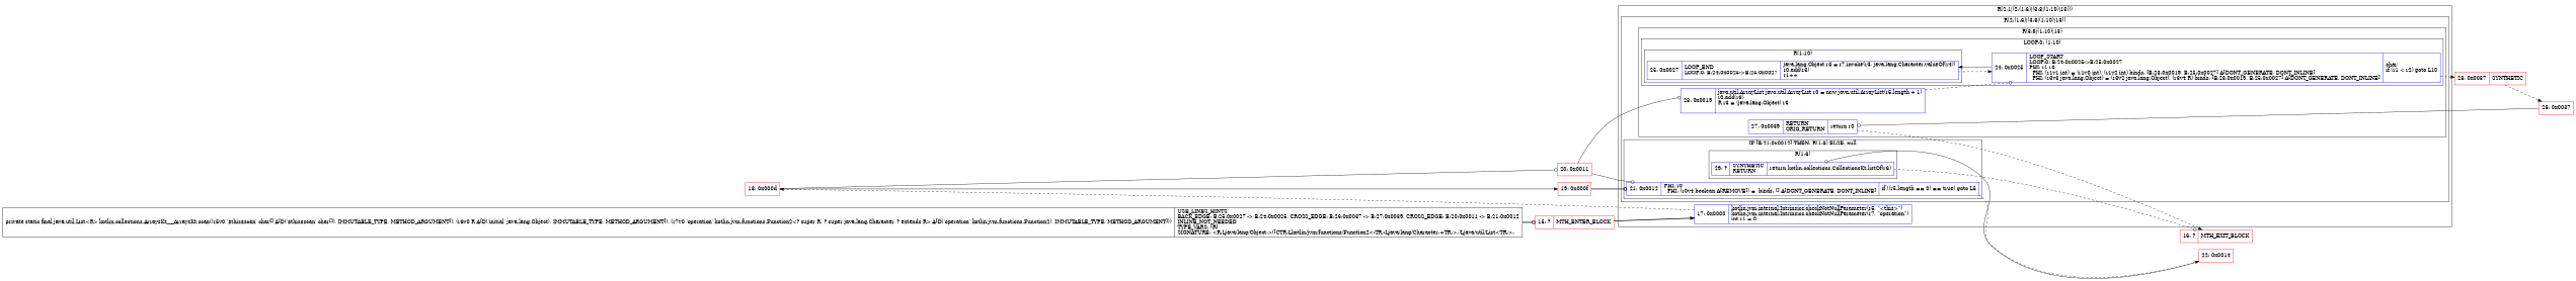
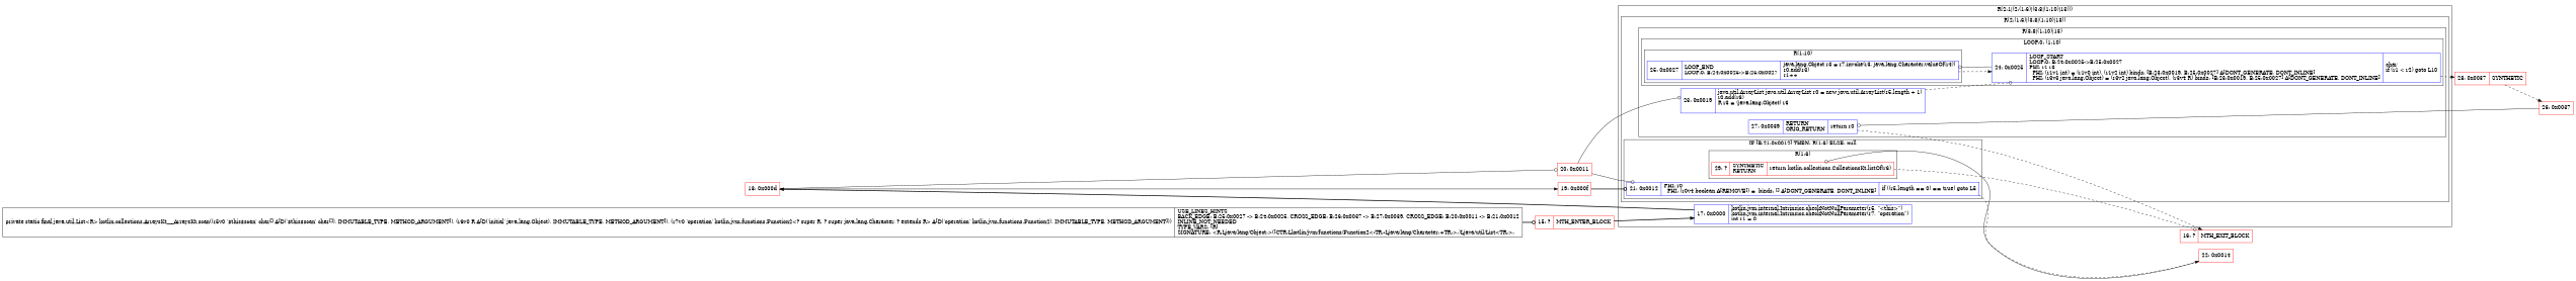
  digraph {
    rankdir=LR
    node [color=red shape=record]
    edge [arrowhead=odot style=dashed]
-   n1 [color=blue label="{29\:\ ?|SYNTHETIC\lRETURN\l|return kotlin.collections.CollectionsKt.listOf(r6)\l}"]
+   n1 [label="{29\:\ ?|SYNTHETIC\lRETURN\l|return kotlin.collections.CollectionsKt.listOf(r6)\l}"]
    n2 [color=blue label="{21\:\ 0x0012|PHI: r0 \l  PHI: (r0v4 boolean A[REMOVE]) =  binds: [] A[DONT_GENERATE, DONT_INLINE]\l|if ((r5.length == 0) == true) goto L5\l}"]
    n3 [color=blue label="{25\:\ 0x0027|LOOP_END\lLOOP:0: B:24:0x0025\-\>B:25:0x0027\l|java.lang.Object r3 = r7.invoke(r3, java.lang.Character.valueOf(r4))\lr0.add(r3)\lr1++\l}"]
    n4 [color=blue label="{24\:\ 0x0025|LOOP_START\lLOOP:0: B:24:0x0025\-\>B:25:0x0027\lPHI: r1 r3 \l  PHI: (r1v1 int) = (r1v0 int), (r1v2 int) binds: [B:23:0x0019, B:25:0x0027] A[DONT_GENERATE, DONT_INLINE]\l  PHI: (r3v3 java.lang.Object) = (r3v2 java.lang.Object), (r3v4 R) binds: [B:23:0x0019, B:25:0x0027] A[DONT_GENERATE, DONT_INLINE]\l|char \lif (r1 \< r2) goto L10\l}"]
    n5 [color=blue label="{23\:\ 0x0019|java.util.ArrayList java.util.ArrayList r0 = new java.util.ArrayList(r5.length + 1)\lr0.add(r6)\lR r3 = (java.lang.Object) r6\l\l}"]
    n6 [color=blue label="{27\:\ 0x0039|RETURN\lORIG_RETURN\l|return r0\l}"]
    n7 [color=blue label="{17\:\ 0x0000|kotlin.jvm.internal.Intrinsics.checkNotNullParameter(r5, \"\<this\>\")\lkotlin.jvm.internal.Intrinsics.checkNotNullParameter(r7, \"operation\")\lint r1 = 0\l}"]
    n8 [label="{16\:\ ?|MTH_EXIT_BLOCK\l}"]
    n9 [label="{22\:\ 0x0014}"]
    n10 [label="{28\:\ 0x0037|SYNTHETIC\l}"]
    n11 [label="{18\:\ 0x000d}"]
    n12 [label="{19\:\ 0x000f}"]
    n13 [label="{20\:\ 0x0011}"]
    n14 [label="{26\:\ 0x0037}"]
    n15 [label="{15\:\ ?|MTH_ENTER_BLOCK\l}"]
    n16 [label="{private static final java.util.List\<R\> kotlin.collections.ArraysKt___ArraysKt.scan((r5v0 '$this$scan' char[] A[D('$this$scan' char[]), IMMUTABLE_TYPE, METHOD_ARGUMENT]), (r6v0 R A[D('initial' java.lang.Object), IMMUTABLE_TYPE, METHOD_ARGUMENT]), (r7v0 'operation' kotlin.jvm.functions.Function2\<? super R, ? super java.lang.Character, ? extends R\> A[D('operation' kotlin.jvm.functions.Function2), IMMUTABLE_TYPE, METHOD_ARGUMENT]))  | USE_LINES_HINTS\lBACK_EDGE: B:25:0x0027 \-\> B:24:0x0025, CROSS_EDGE: B:26:0x0037 \-\> B:27:0x0039, CROSS_EDGE: B:20:0x0011 \-\> B:21:0x0012\lINLINE_NOT_NEEDED\lTYPE_VARS: [R]\lSIGNATURE: \<R:Ljava\/lang\/Object;\>([CTR;Lkotlin\/jvm\/functions\/Function2\<\-TR;\-Ljava\/lang\/Character;+TR;\>;)Ljava\/util\/List\<TR;\>;\l}" color=""]
    subgraph cluster_1 {
      label="R(2:1|(2:(1:6)|(3:8|(1:10)|13)))"
      n7
      subgraph cluster_2 {
        label="R(2:(1:6)|(3:8|(1:10)|13))"
        subgraph cluster_3 {
          label="IF [B:21:0x0012] THEN: R(1:6) ELSE: null"
          n2
          subgraph cluster_4 {
            label="R(1:6)"
            n1
          }
        }
        subgraph cluster_5 {
          label="R(3:8|(1:10)|13)"
          n5
          n6
          subgraph cluster_6 {
            label="LOOP:0: (1:10)"
            n4
            subgraph cluster_7 {
              label="R(1:10)"
              n3
            }
          }
        }
      }
    }
    n1 -> n8
    n2 -> n9 [arrowhead=normal]
    n3 -> n4 [arrowhead=normal]
-   n4 -> n3 [arrowhead=normal style=solid]
+   n4 -> n3 [style=solid]
    n4 -> n10 [arrowhead=normal]
    n5 -> n4
    n6 -> n8 [arrowhead=normal]
-   n7 -> n11 [arrowhead=normal]
+   n7 -> n11 [arrowhead=normal style=bold]
    n9 -> n1 [style=solid]
    n10 -> n14 [arrowhead=normal]
    n11 -> n12 [arrowhead=normal style=solid]
    n11 -> n13 [style=solid]
    n12 -> n2 [style=bold]
    n13 -> n2 [style=solid]
    n13 -> n5 [style=solid]
    n14 -> n6 [style=solid]
    n15 -> n7 [arrowhead=normal style=bold]
    n16 -> n15 [style=bold]
  }
